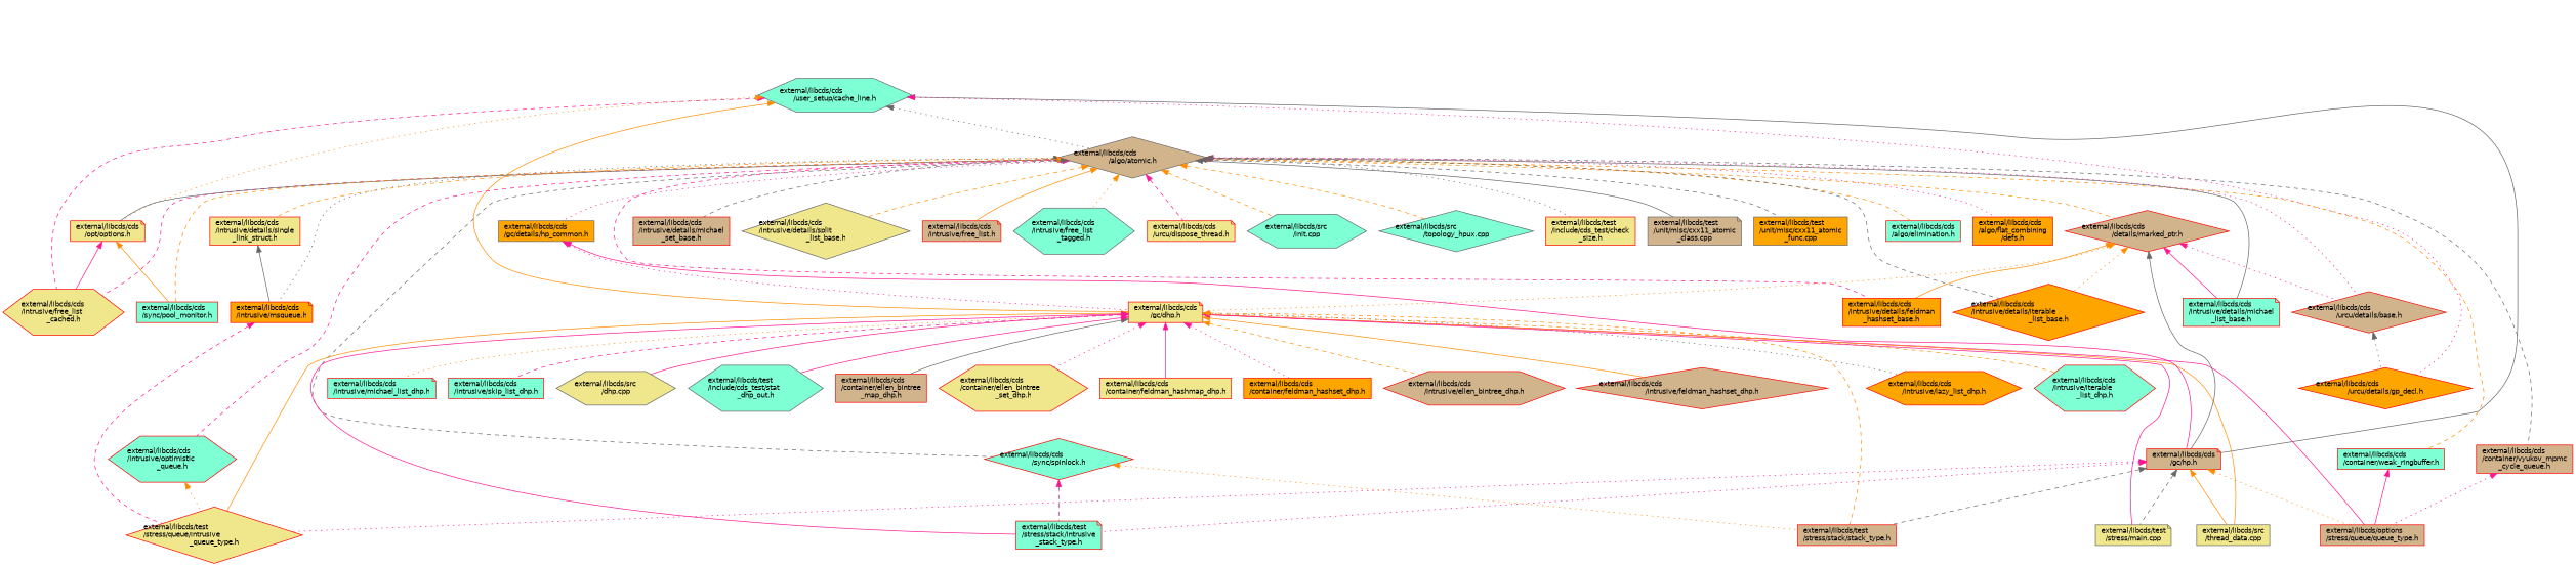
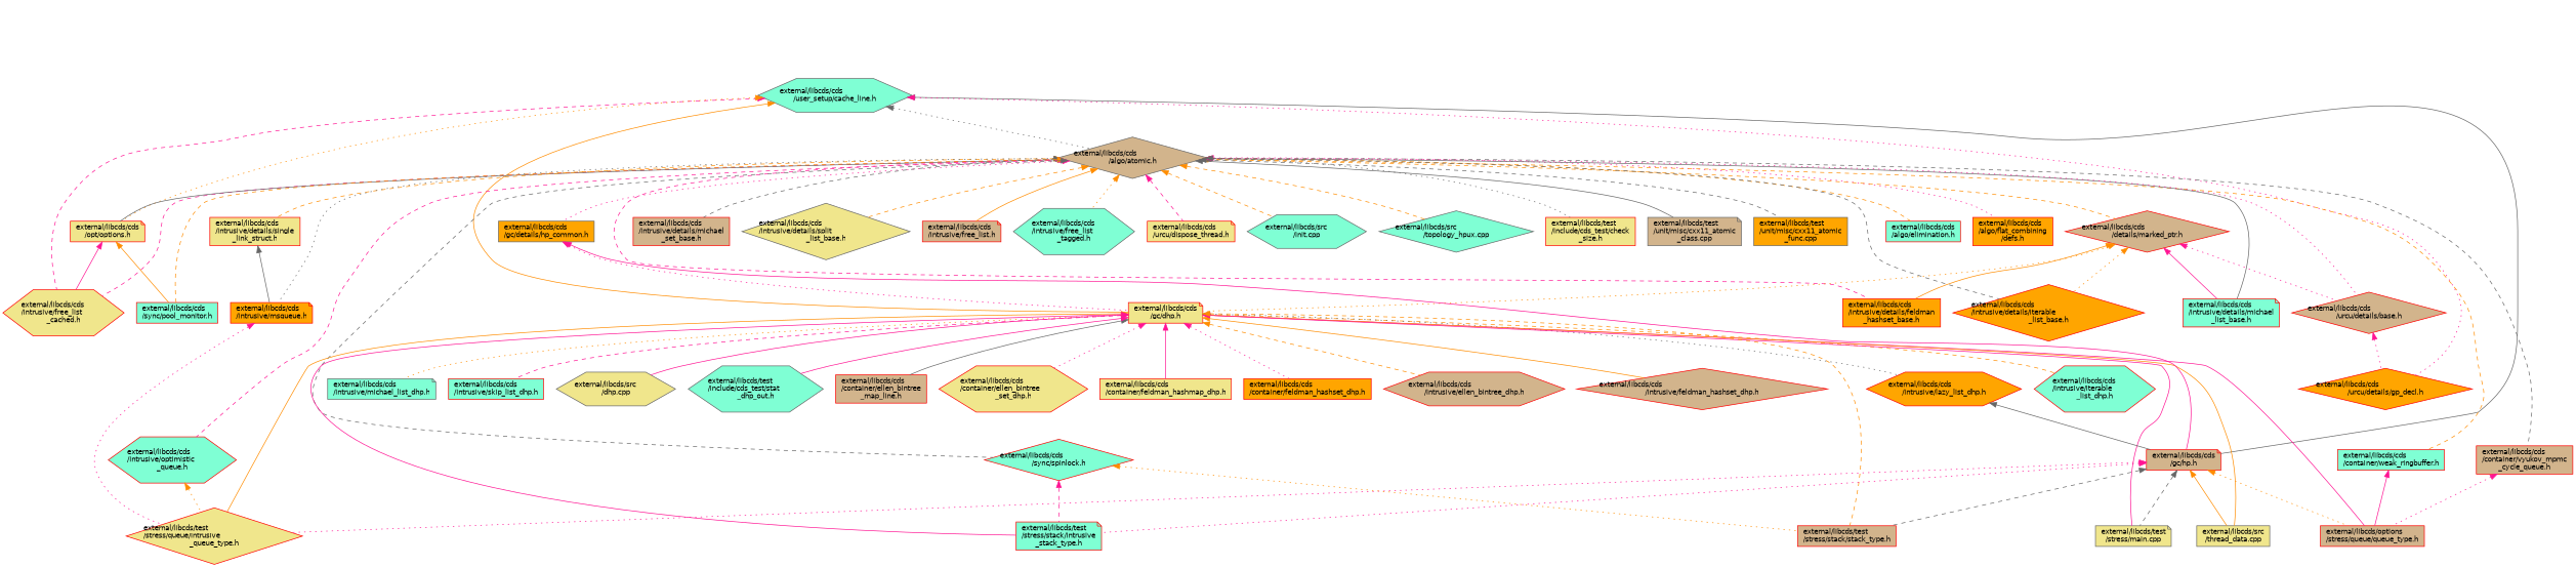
  digraph {
    node [color=red fillcolor=aquamarine fontname=Helvetica fontsize=10 shape=box style=filled]
    edge [color=deeppink dir=back fontname=Helvetica fontsize=10 labelfontname=Helvetica labelfontsize=10 style=dashed]
    n1 [color=gray40 fontcolor=black height=0.2 label="external/libcds/cds\l/user_setup/cache_line.h" shape=hexagon width=0.4]
    n2 [color=grey40 fillcolor=tan height=0.2 label="external/libcds/cds\l/algo/atomic.h" shape=diamond width=0.4]
    n3 [fillcolor=khaki height=0.2 label="external/libcds/cds\l/gc/dhp.h" shape=note width=0.4]
    n4 [fillcolor=tan height=0.2 label="external/libcds/cds\l/gc/hp.h" shape=note width=0.4]
    n5 [fillcolor=orange height=0.2 label="external/libcds/cds\l/urcu/details/gp_decl.h" shape=diamond width=0.4]
    n6 [fillcolor=khaki height=0.2 label="external/libcds/cds\l/intrusive/free_list\l_cached.h" shape=hexagon width=0.4]
    n7 [fillcolor=khaki height=0.2 label="external/libcds/cds\l/opt/options.h" shape=note width=0.4]
    n8 [height=0.2 label="external/libcds/cds\l/algo/elimination.h" width=0.4]
    n9 [fillcolor=orange height=0.2 label="external/libcds/cds\l/algo/flat_combining\l/defs.h" width=0.4]
    n10 [fillcolor=tan height=0.2 label="external/libcds/cds\l/container/vyukov_mpmc\l_cycle_queue.h" width=0.4]
    n11 [height=0.2 label="external/libcds/cds\l/container/weak_ringbuffer.h" width=0.4]
    n12 [fillcolor=tan height=0.2 label="external/libcds/cds\l/details/marked_ptr.h" shape=diamond width=0.4]
    n13 [fillcolor=orange height=0.2 label="external/libcds/cds\l/intrusive/details/feldman\l_hashset_base.h" width=0.4]
    n14 [fillcolor=orange height=0.2 label="external/libcds/cds\l/intrusive/details/iterable\l_list_base.h" shape=diamond width=0.4]
    n15 [height=0.2 label="external/libcds/cds\l/intrusive/details/michael\l_list_base.h" shape=note width=0.4]
    n16 [fillcolor=tan height=0.2 label="external/libcds/cds\l/urcu/details/base.h" shape=diamond width=0.4]
    n17 [color=grey40 fillcolor=orange height=0.2 label="external/libcds/cds\l/gc/details/hp_common.h" width=0.4]
    n18 [fillcolor=tan height=0.2 label="external/libcds/cds\l/intrusive/details/michael\l_set_base.h" width=0.4]
    n19 [fillcolor=khaki height=0.2 label="external/libcds/cds\l/intrusive/details/single\l_link_struct.h" width=0.4]
    n20 [fillcolor=orange height=0.2 label="external/libcds/cds\l/intrusive/msqueue.h" shape=note width=0.4]
    n21 [color=grey40 fillcolor=khaki height=0.2 label="external/libcds/cds\l/intrusive/details/split\l_list_base.h" shape=diamond width=0.4]
    n22 [fillcolor=tan height=0.2 label="external/libcds/cds\l/intrusive/free_list.h" shape=note width=0.4]
    n23 [color=grey40 height=0.2 label="external/libcds/cds\l/intrusive/free_list\l_tagged.h" shape=hexagon width=0.4]
    n24 [height=0.2 label="external/libcds/cds\l/intrusive/optimistic\l_queue.h" shape=hexagon width=0.4]
    n25 [height=0.2 label="external/libcds/cds\l/sync/pool_monitor.h" width=0.4]
    n26 [height=0.2 label="external/libcds/cds\l/sync/spinlock.h" shape=diamond width=0.4]
    n27 [fillcolor=khaki height=0.2 label="external/libcds/cds\l/urcu/dispose_thread.h" shape=note width=0.4]
    n28 [color=grey40 height=0.2 label="external/libcds/src\l/init.cpp" shape=hexagon width=0.4]
    n29 [color=grey40 height=0.2 label="external/libcds/src\l/topology_hpux.cpp" shape=diamond width=0.4]
    n30 [fillcolor=khaki height=0.2 label="external/libcds/test\l/include/cds_test/check\l_size.h" width=0.4]
    n31 [color=grey40 fillcolor=tan height=0.2 label="external/libcds/test\l/unit/misc/cxx11_atomic\l_class.cpp" shape=note width=0.4]
    n32 [color=grey40 fillcolor=orange height=0.2 label="external/libcds/test\l/unit/misc/cxx11_atomic\l_func.cpp" width=0.4]
    n33 [fillcolor=tan height=0.2 label="external/libcds/options\l/stress/queue/queue_type.h" width=0.4]
-   n34 [fillcolor=tan height=0.2 label="external/libcds/cds\l/container/ellen_bintree\l_map_dhp.h" width=0.4]
+   n34 [fillcolor=tan height=0.2 label="external/libcds/cds\l/container/ellen_bintree\l_map_line.h" width=0.4]
    n35 [fillcolor=khaki height=0.2 label="external/libcds/cds\l/container/ellen_bintree\l_set_dhp.h" shape=hexagon width=0.4]
    n36 [fillcolor=khaki height=0.2 label="external/libcds/cds\l/container/feldman_hashmap_dhp.h" width=0.4]
    n37 [fillcolor=orange height=0.2 label="external/libcds/cds\l/container/feldman_hashset_dhp.h" width=0.4]
    n38 [fillcolor=tan height=0.2 label="external/libcds/cds\l/intrusive/ellen_bintree_dhp.h" shape=hexagon width=0.4]
    n39 [fillcolor=tan height=0.2 label="external/libcds/cds\l/intrusive/feldman_hashset_dhp.h" shape=diamond width=0.4]
    n40 [height=0.2 label="external/libcds/cds\l/intrusive/iterable\l_list_dhp.h" shape=hexagon width=0.4]
    n41 [fillcolor=orange height=0.2 label="external/libcds/cds\l/intrusive/lazy_list_dhp.h" shape=hexagon width=0.4]
-   n42 [height=0.2 label="external/libcds/cds\l/intrusive/michael_list_dhp.h" shape=note width=0.4]
+   n42 [color=grey40 height=0.2 label="external/libcds/cds\l/intrusive/michael_list_dhp.h" shape=note width=0.4]
    n43 [height=0.2 label="external/libcds/cds\l/intrusive/skip_list_dhp.h" width=0.4]
    n44 [color=grey40 fillcolor=khaki height=0.2 label="external/libcds/src\l/dhp.cpp" shape=hexagon width=0.4]
    n45 [color=grey40 fillcolor=khaki height=0.2 label="external/libcds/src\l/thread_data.cpp" width=0.4]
    n46 [color=grey40 height=0.2 label="external/libcds/test\l/include/cds_test/stat\l_dhp_out.h" shape=hexagon width=0.4]
    n47 [color=grey40 fillcolor=khaki height=0.2 label="external/libcds/test\l/stress/main.cpp" shape=note width=0.4]
    n48 [fillcolor=khaki height=0.2 label="external/libcds/test\l/stress/queue/intrusive\l_queue_type.h" shape=diamond width=0.4]
    n49 [height=0.2 label="external/libcds/test\l/stress/stack/intrusive\l_stack_type.h" shape=note width=0.4]
    n50 [fillcolor=tan height=0.2 label="external/libcds/test\l/stress/stack/stack_type.h" width=0.4]
    n1 -> n2 [color=gray40 style=dotted]
    n1 -> n3 [color=darkorange style=solid]
    n1 -> n4 [color=gray40 style=solid]
    n1 -> n5 [style=dotted]
    n1 -> n6
    n1 -> n7 [color=darkorange style=dotted]
    n2 -> n6
    n2 -> n7 [color=gray40 style=solid]
    n2 -> n8 [color=darkorange]
    n2 -> n9 [style=dotted]
    n2 -> n10 [color=gray40]
    n2 -> n11 [color=darkorange]
    n2 -> n12 [color=darkorange]
    n2 -> n13
    n2 -> n14 [color=gray40]
    n2 -> n15 [color=gray40 style=solid]
    n2 -> n16 [style=dotted]
    n2 -> n17 [style=dotted]
    n2 -> n18 [color=gray40]
    n2 -> n19 [color=darkorange]
    n2 -> n20 [color=gray40 style=dotted]
    n2 -> n21 [color=darkorange]
    n2 -> n22 [color=darkorange style=solid]
    n2 -> n23 [color=darkorange style=dotted]
    n2 -> n24
    n2 -> n25 [color=darkorange]
    n2 -> n26 [color=gray40]
    n2 -> n27
    n2 -> n28 [color=darkorange]
    n2 -> n29 [color=darkorange]
    n2 -> n30 [color=gray40 style=dotted]
    n2 -> n31 [color=gray40 style=solid]
    n2 -> n32 [color=gray40]
    n3 -> n33 [style=solid]
    n3 -> n34 [color=gray40 style=solid]
    n3 -> n35 [style=dotted]
    n3 -> n36 [style=solid]
    n3 -> n37 [style=dotted]
    n3 -> n38 [color=darkorange]
    n3 -> n39 [color=darkorange style=solid]
    n3 -> n40 [color=darkorange]
    n3 -> n41 [color=gray40 style=dotted]
    n3 -> n42 [color=darkorange style=dotted]
    n3 -> n43
    n3 -> n44 [style=solid]
    n3 -> n45 [color=darkorange style=solid]
    n3 -> n46 [style=solid]
    n3 -> n47 [style=solid]
    n3 -> n48 [color=darkorange style=solid]
    n3 -> n49 [style=solid]
    n3 -> n50 [color=darkorange]
    n4 -> n33 [color=darkorange style=dotted]
    n4 -> n45 [color=darkorange style=solid]
    n4 -> n47 [color=gray40]
    n4 -> n48 [style=dotted]
    n4 -> n49 [style=dotted]
    n4 -> n50 [color=gray40]
    n7 -> n6 [style=solid]
    n7 -> n25 [color=darkorange style=solid]
    n10 -> n33 [style=dotted]
    n11 -> n33 [style=solid]
    n12 -> n3 [color=darkorange style=dotted]
-   n12 -> n4 [color=gray40 style=solid]
+   n41 -> n4 [color=gray40 style=solid]
    n12 -> n13 [color=darkorange style=solid]
    n12 -> n14 [color=darkorange style=dotted]
    n12 -> n15 [style=solid]
    n12 -> n16 [style=dotted]
-   n16 -> n5 [color=gray40 style=dotted]
+   n16 -> n5 [style=dotted]
    n17 -> n3 [style=dotted]
    n17 -> n4 [style=solid]
    n19 -> n20 [color=gray40 style=solid]
-   n20 -> n48
+   n20 -> n48 [style=dotted]
    n24 -> n48 [color=darkorange style=dotted]
    n26 -> n49
    n26 -> n50 [color=darkorange style=dotted]
  }
